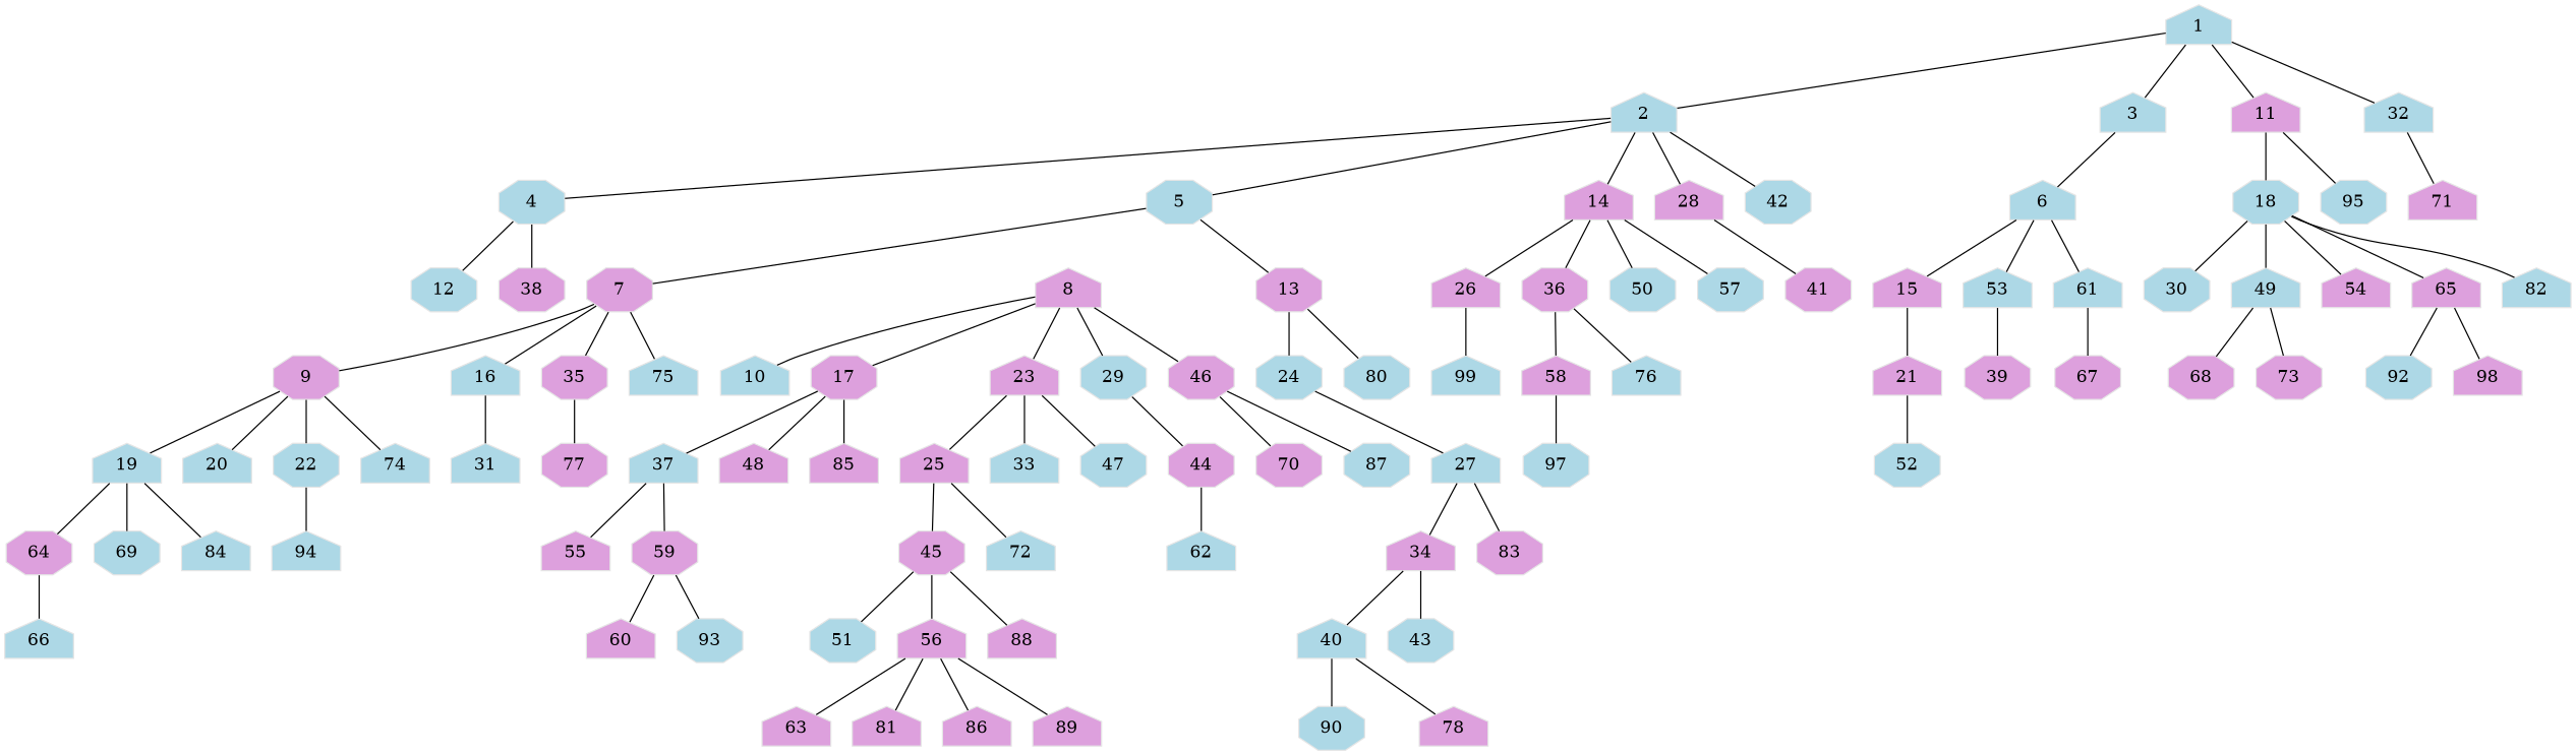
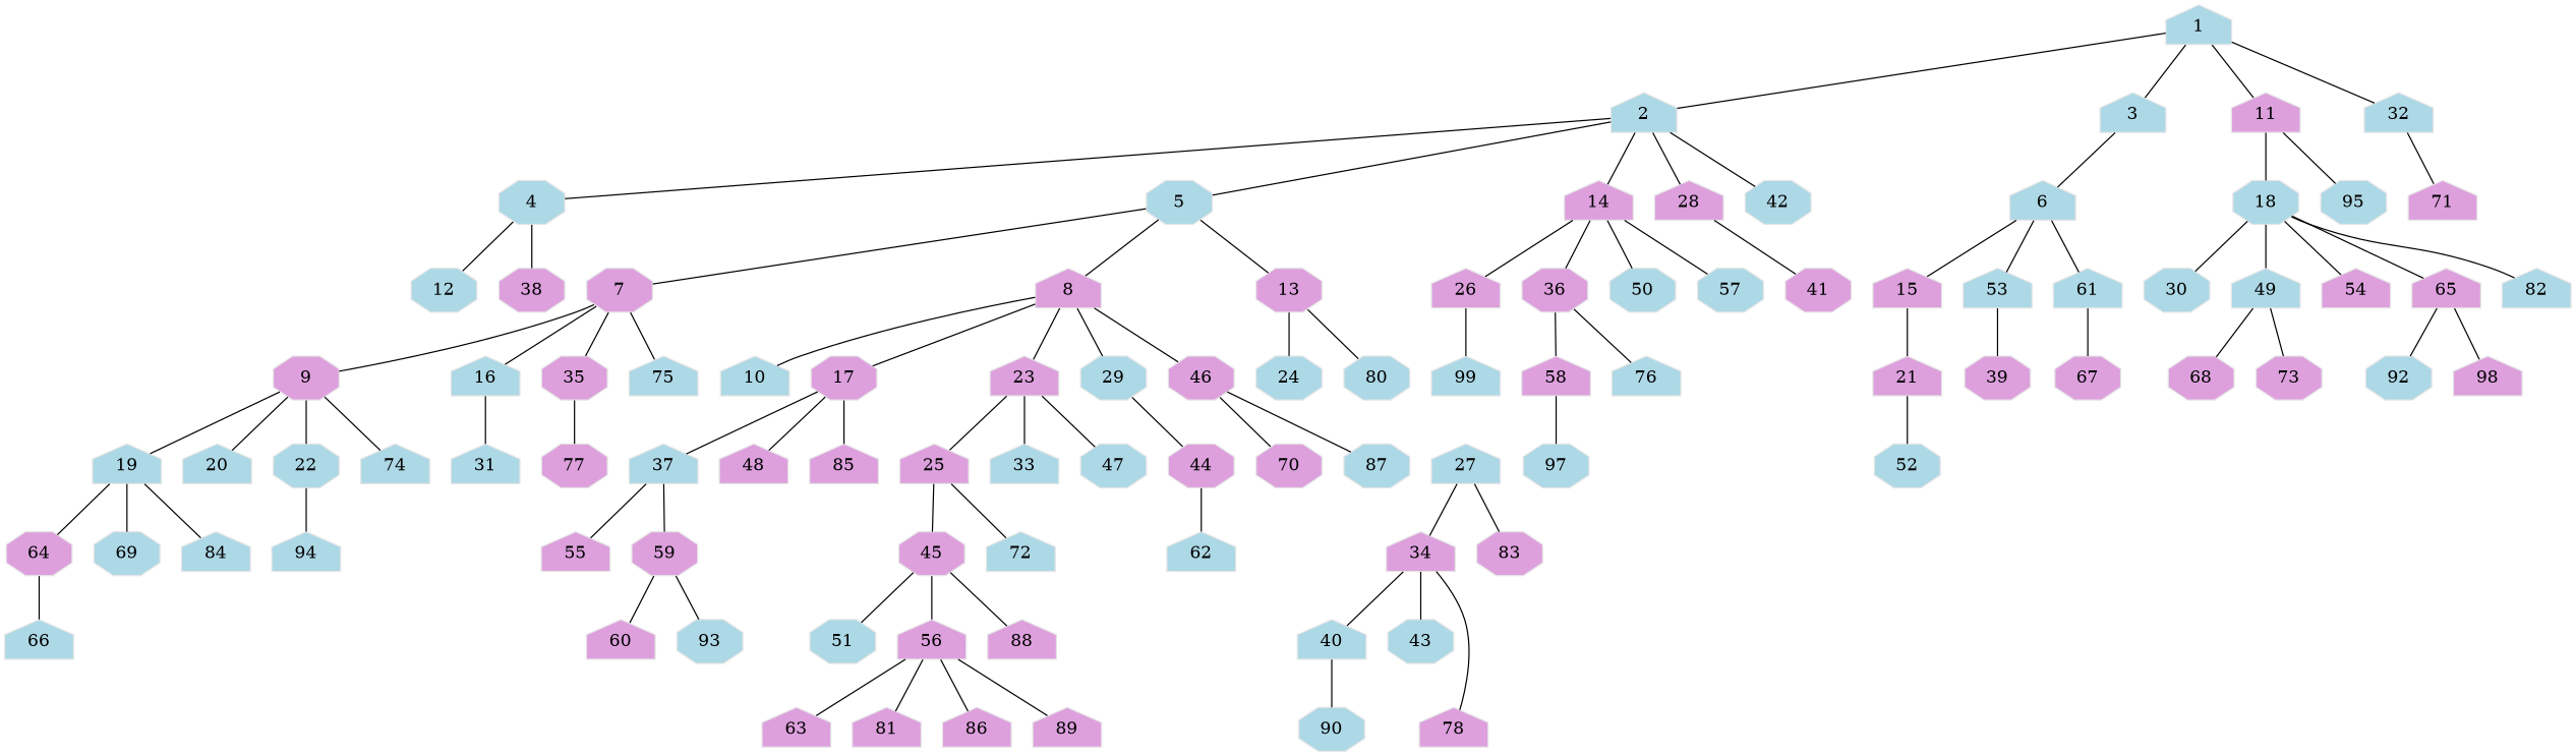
  graph {
    node [color=gray90 fillcolor=lightblue shape=house style=filled]
    1
    2
    3
    11 [fillcolor=plum]
    32
    4 [shape=octagon]
    5 [shape=octagon]
    14 [fillcolor=plum]
    28 [fillcolor=plum]
    42 [shape=octagon]
    6
    18 [shape=octagon]
    95 [shape=octagon]
    71 [fillcolor=plum]
    12 [shape=octagon]
    38 [fillcolor=plum shape=octagon]
    7 [fillcolor=plum shape=octagon]
    8 [fillcolor=plum]
    13 [fillcolor=plum shape=octagon]
    26 [fillcolor=plum]
    36 [fillcolor=plum shape=octagon]
    50 [shape=octagon]
    57 [shape=octagon]
    41 [fillcolor=plum shape=octagon]
    15 [fillcolor=plum]
    53
    61
    9 [fillcolor=plum shape=octagon]
    16
    35 [fillcolor=plum shape=octagon]
    75
    10
    17 [fillcolor=plum shape=octagon]
    23 [fillcolor=plum]
    29 [shape=octagon]
    46 [fillcolor=plum shape=octagon]
    24 [shape=octagon]
    80 [shape=octagon]
    21 [fillcolor=plum]
    39 [fillcolor=plum shape=octagon]
    67 [fillcolor=plum shape=octagon]
    19
    20
    22 [shape=octagon]
    74
    31
    77 [fillcolor=plum shape=octagon]
    37
    48 [fillcolor=plum]
    85 [fillcolor=plum]
    25 [fillcolor=plum]
    33
    47 [shape=octagon]
    44 [fillcolor=plum shape=octagon]
    70 [fillcolor=plum shape=octagon]
    87 [shape=octagon]
    64 [fillcolor=plum shape=octagon]
    69 [shape=octagon]
    84
    94
    30 [shape=octagon]
    49
    54 [fillcolor=plum]
    65 [fillcolor=plum]
    82
    27
    n67 [label=99]
    58 [fillcolor=plum]
    76
    52 [shape=octagon]
    55 [fillcolor=plum]
    59 [fillcolor=plum shape=octagon]
    68 [fillcolor=plum shape=octagon]
    73 [fillcolor=plum shape=octagon]
    92 [shape=octagon]
    n76 [fillcolor=plum label=98]
    66
    45 [fillcolor=plum shape=octagon]
    72
    34 [fillcolor=plum]
    83 [fillcolor=plum shape=octagon]
    51 [shape=octagon]
    56 [fillcolor=plum]
    88 [fillcolor=plum]
    40
    43 [shape=octagon]
    62
    78 [fillcolor=plum]
    90 [shape=octagon]
    97 [shape=octagon]
    60 [fillcolor=plum]
    93 [shape=octagon]
    63 [fillcolor=plum]
    81 [fillcolor=plum]
    86 [fillcolor=plum]
    89 [fillcolor=plum]
    1 -- 2
    1 -- 3
    1 -- 11
    1 -- 32
    2 -- 4
    2 -- 5
    2 -- 14
    2 -- 28
    2 -- 42
    3 -- 6
    11 -- 18
    11 -- 95
    32 -- 71
    4 -- 12
    4 -- 38
    5 -- 7
+   5 -- 8
    5 -- 13
    14 -- 26
    14 -- 36
    14 -- 50
    14 -- 57
    28 -- 41
    6 -- 15
    6 -- 53
    6 -- 61
    18 -- 30
    18 -- 49
    18 -- 54
    18 -- 65
    18 -- 82
    7 -- 9
    7 -- 16
    7 -- 35
    7 -- 75
    8 -- 10
    8 -- 17
    8 -- 23
    8 -- 29
    8 -- 46
    13 -- 24
    13 -- 80
    26 -- n67
    36 -- 58
    36 -- 76
    15 -- 21
    53 -- 39
    61 -- 67
    9 -- 19
    9 -- 20
    9 -- 22
    9 -- 74
    16 -- 31
    35 -- 77
    17 -- 37
    17 -- 48
    17 -- 85
    23 -- 25
    23 -- 33
    23 -- 47
    29 -- 44
    46 -- 70
    46 -- 87
-   24 -- 27
    21 -- 52
    19 -- 64
    19 -- 69
    19 -- 84
    22 -- 94
    37 -- 55
    37 -- 59
    25 -- 45
    25 -- 72
    44 -- 62
    64 -- 66
    49 -- 68
    49 -- 73
    65 -- 92
    65 -- n76
    27 -- 34
    27 -- 83
    58 -- 97
    59 -- 60
    59 -- 93
    45 -- 51
    45 -- 56
    45 -- 88
    34 -- 40
    34 -- 43
    56 -- 63
    56 -- 81
    56 -- 86
    56 -- 89
-   40 -- 78
+   34 -- 78
    40 -- 90
  }
